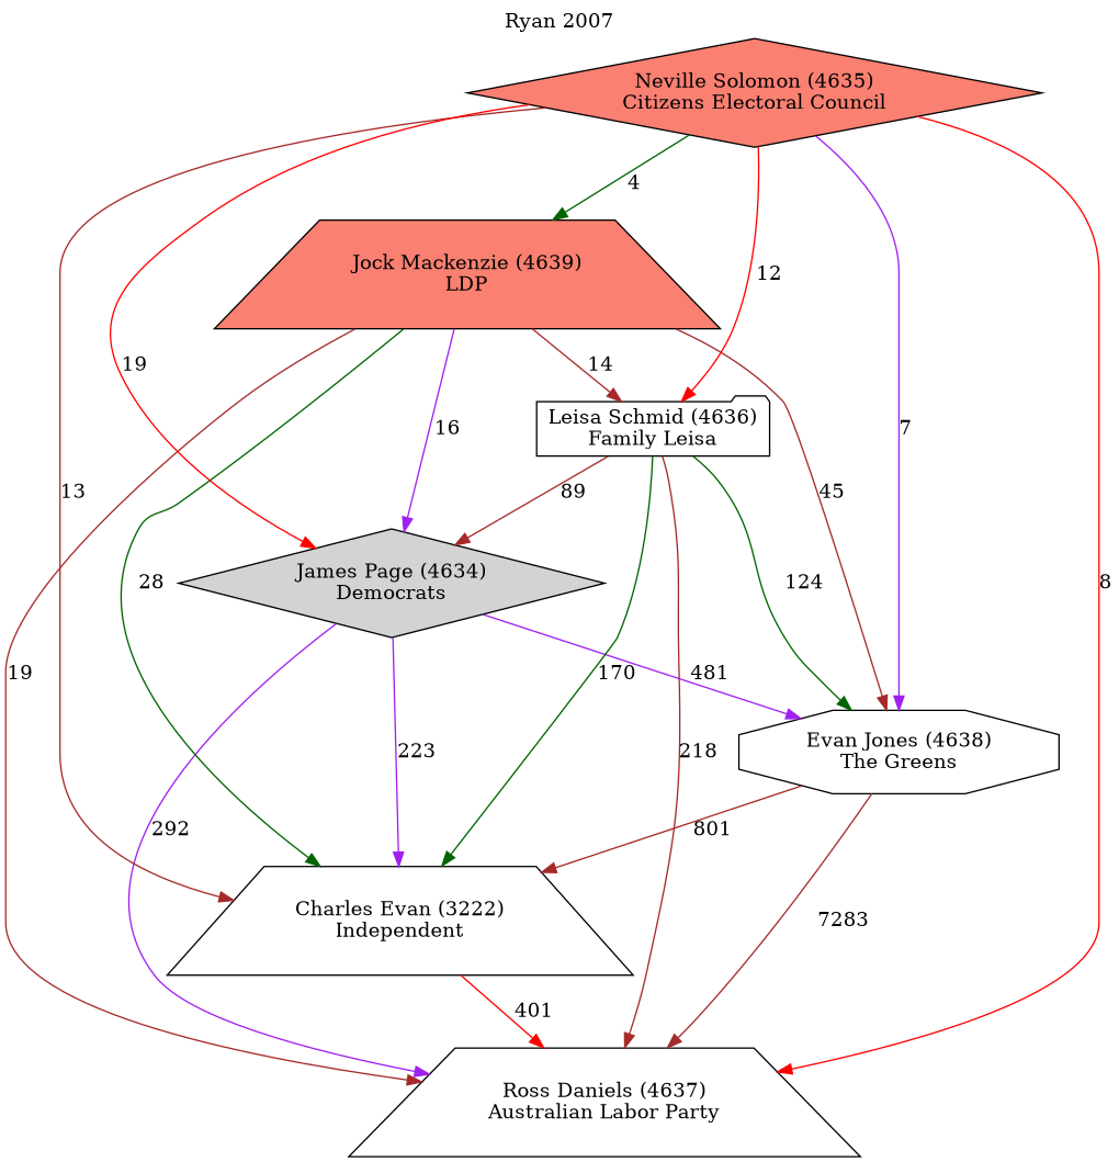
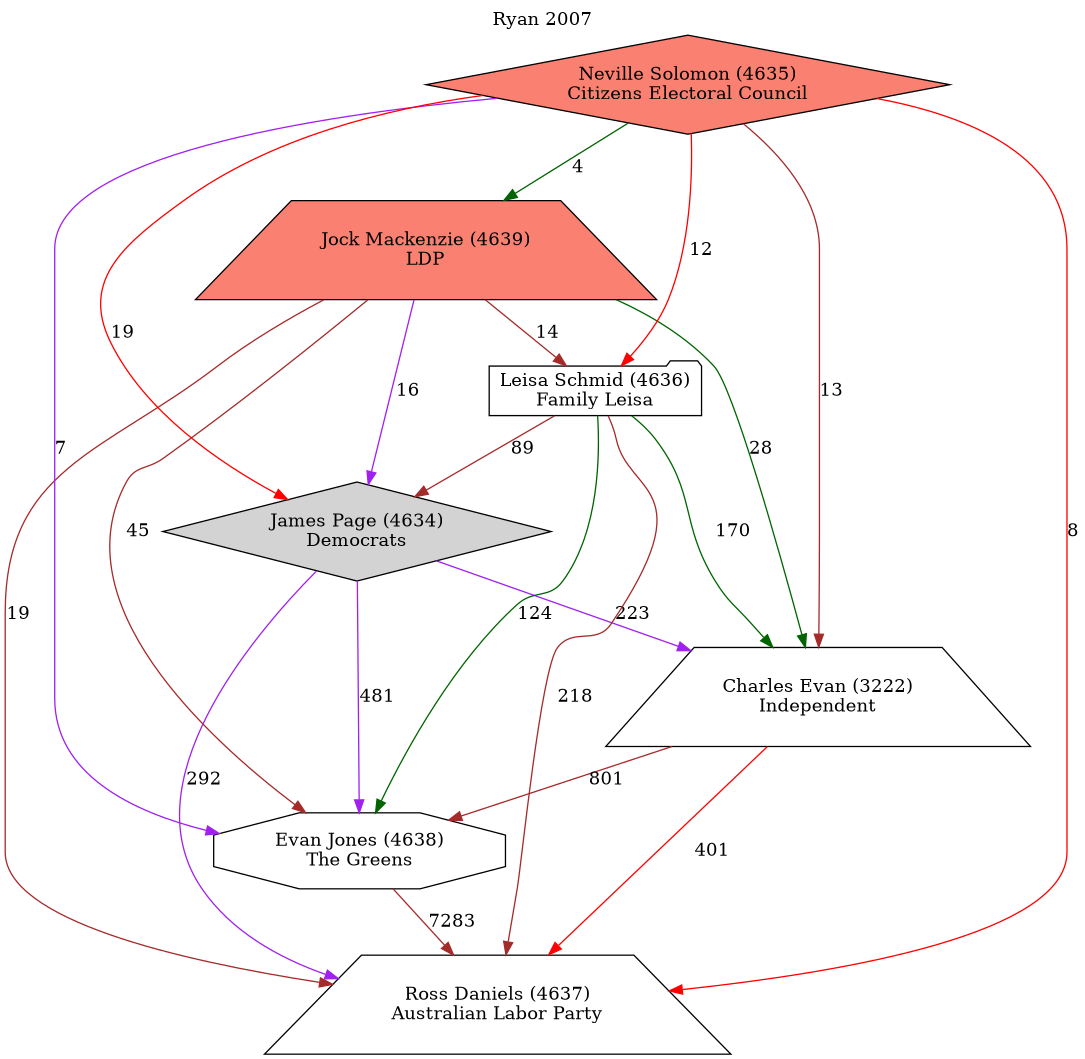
  digraph {
    label="Ryan 2007"
    labelloc=t
    mclimit=10
    node [fillcolor=white shape=trapezium style=filled]
    edge [color=brown]
    n1 [label="Charles Evan (3222)\nIndependent"]
    n2 [label="Evan Jones (4638)\nThe Greens" shape=octagon]
    n3 [label="Ross Daniels (4637)\nAustralian Labor Party"]
    n4 [fillcolor=lightgrey label="James Page (4634)\nDemocrats" shape=diamond]
    n5 [fillcolor=salmon label="Jock Mackenzie (4639)\nLDP"]
    n6 [label="Leisa Schmid (4636)\nFamily Leisa" shape=folder]
    n7 [fillcolor=salmon label="Neville Solomon (4635)\nCitizens Electoral Council" shape=diamond]
-   n2 -> n1 [label=801]
+   n1 -> n2 [label=801]
    n1 -> n3 [color=red label=401]
    n2 -> n3 [label=7283]
    n4 -> n1 [color=purple label=223]
    n4 -> n2 [color=purple label=481]
    n4 -> n3 [color=purple label=292]
    n5 -> n1 [color=darkgreen label=28]
    n5 -> n2 [label=45]
    n5 -> n3 [label=19]
    n5 -> n4 [color=purple label=16]
    n5 -> n6 [label=14]
    n6 -> n1 [color=darkgreen label=170]
    n6 -> n2 [color=darkgreen label=124]
    n6 -> n3 [label=218]
    n6 -> n4 [label=89]
    n7 -> n1 [label=13]
    n7 -> n2 [color=purple label=7]
    n7 -> n3 [color=red label=8]
    n7 -> n4 [color=red label=19]
    n7 -> n5 [color=darkgreen label=4]
    n7 -> n6 [color=red label=12]
  }
